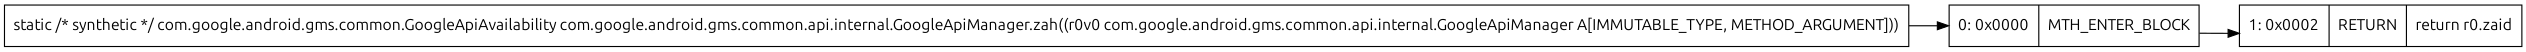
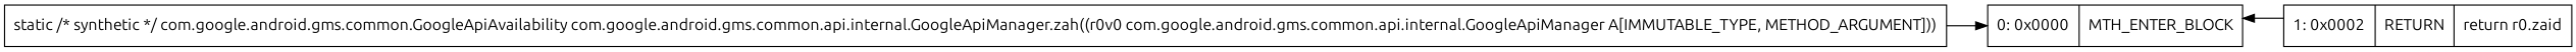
  digraph {
    rankdir=LR
    fontname=Ubuntu
    node [shape=record fontname=Ubuntu]
    edge [fontname=Ubuntu]
    n1 [label="{0\:\ 0x0000|MTH_ENTER_BLOCK\l}"]
    n2 [label="{1\:\ 0x0002|RETURN\l|return r0.zaid\l}"]
    n3 [label="{static \/* synthetic *\/ com.google.android.gms.common.GoogleApiAvailability com.google.android.gms.common.api.internal.GoogleApiManager.zah((r0v0 com.google.android.gms.common.api.internal.GoogleApiManager A[IMMUTABLE_TYPE, METHOD_ARGUMENT])) }"]
-   n1 -> n2
+   n2 -> n1
    n3 -> n1
  }
